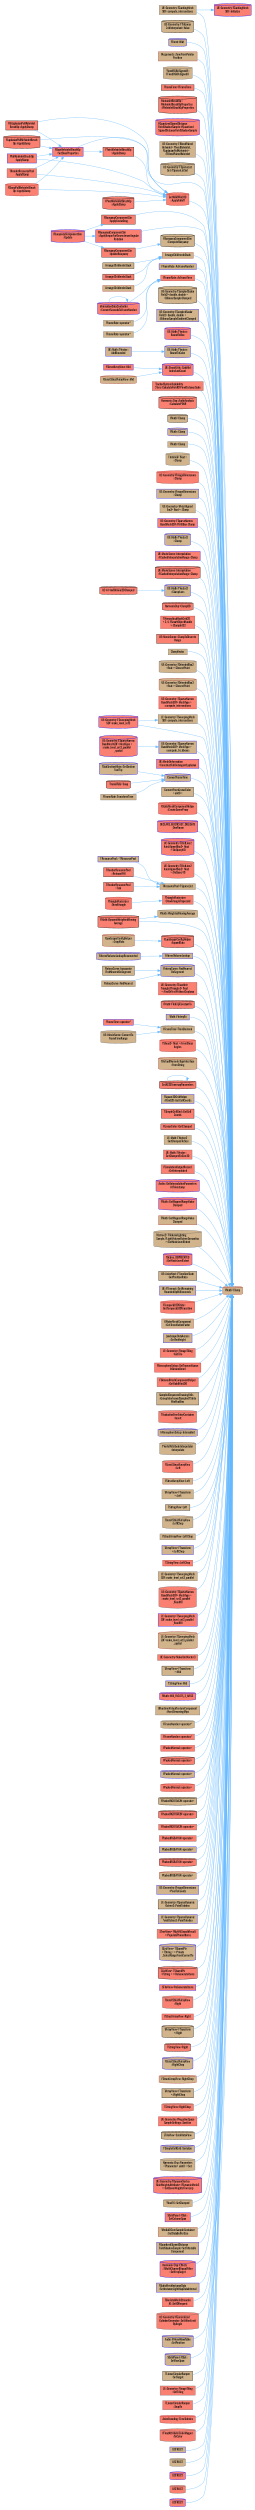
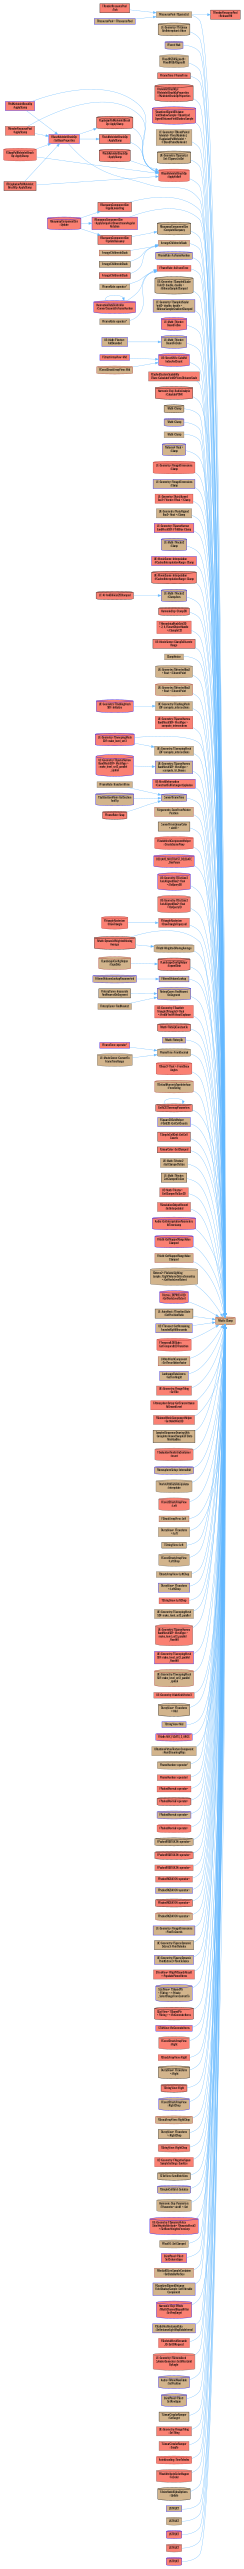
  digraph {
    fontname=Oswald
    rankdir=RL
    node [color=blue fillcolor=salmon fontname=Oswald fontsize=10 shape=cylinder style=filled]
    edge [color=steelblue1 dir=back fontname=Oswald fontsize=10 labelfontname=Helvetica labelfontsize=10 style=solid]
    n1 [color=brown fillcolor=tan fontcolor=black height=0.2 label="FMath::Clamp" width=0.4]
    n2 [color=gray40 fillcolor=tan height=0.2 label="FFixedRGBASigned8::\lFFixedRGBASigned8" width=0.4]
    n3 [color=black height=0.2 label="FFrameTime::FFrameTime" shape=box width=0.4]
    n4 [color=black height=0.2 label="FKelvinletBrushOp::\lFKelvinletBrushOpProperties\l::FKelvinletBrushOpProperties" width=0.4]
    n5 [height=0.2 label="FQuantizedSignedDistance\lFieldShadowSample::FQuantized\lSignedDistanceFieldShadowSample" width=0.4]
    n6 [color=gray40 fillcolor=tan height=0.2 label="UE::Geometry::TBlendPaired\lKelvinlet\< FTwistKelvinlet,\l FLaplacianPullKelvinlet \>\l::TBlendPairedKelvinlet" shape=box width=0.4]
    n7 [color=black fillcolor=tan height=0.2 label="UE::Geometry::TSparseList\lSet::TSparseListSet" width=0.4]
-   n8 [color=brown height=0.2 label="GetValidMinLOD\l::ApplyFalloff" width=0.4]
+   n8 [color=brown height=0.2 label="FBaseKelvinletBrushOp\l::ApplyFalloff" width=0.4]
    n9 [color=black height=0.2 label="FBuoyancyComponentSim\l::ApplyLinearDrag" shape=box width=0.4]
    n10 [height=0.2 label="FBuoyancyComponentSim\l::ApplyTorqueForDownstreamAngular\lRotation" shape=box width=0.4]
    n11 [color=brown fillcolor=tan height=0.2 label=ArrangeChildrenInStack shape=box width=0.4]
-   n12 [fillcolor=tan height=0.2 label="FFrameRate::AsFrameNumber" shape=box width=0.4]
+   n12 [fillcolor=tan height=0.2 label="FFrameRate::AsFrameNumber" width=0.4]
    n13 [color=brown height=0.2 label="FFrameRate::AsFrameTime" shape=box width=0.4]
    n14 [color=black fillcolor=tan height=0.2 label="UE::Geometry::TSampledScalar\lField2\< double, double \>\l::BilinearSampleClamped" width=0.4]
    n15 [fillcolor=tan height=0.2 label="UE::Geometry::TSampledScalar\lField2\< double, double \>\l::BilinearSampleGradientClamped" shape=box width=0.4]
    n16 [height=0.2 label="UE::Math::TVector::\lBoundToBox" width=0.4]
    n17 [fillcolor=tan height=0.2 label="UE::Math::TVector::\lBoundToCube" width=0.4]
    n18 [height=0.2 label="UE::StructUtils::CalcMid\lIndexAndCount" width=0.4]
    n19 [color=gray40 height=0.2 label="FCachedSystemScalability\lCVars::CalculateFieldOfViewDistanceScale" shape=box width=0.4]
    n20 [color=black height=0.2 label="Harmonix::Dsp::AudioAnalysis\l::CalculatePSNR" width=0.4]
    n21 [color=black fillcolor=tan height=0.2 label="FMath::Clamp" width=0.4]
    n22 [fillcolor=tan height=0.2 label="FMath::Clamp" width=0.4]
    n23 [color=gray40 fillcolor=tan height=0.2 label="FMath::Clamp" shape=box width=0.4]
-   n24 [color=gray40 fillcolor=tan height=0.2 label="TInterval\< float \>\l::Clamp" width=0.4]
+   n24 [fillcolor=tan height=0.2 label="TInterval\< float \>\l::Clamp" width=0.4]
    n25 [color=brown height=0.2 label="UE::Geometry::FImageDimensions\l::Clamp" width=0.4]
    n26 [fillcolor=tan height=0.2 label="UE::Geometry::FImageDimensions\l::Clamp" shape=box width=0.4]
+   n27 [color=brown height=0.2 label="UE::Geometry::TAxisAligned\lBox2\< FVector::FReal \>::Clamp" shape=box width=0.4]
    n28 [color=gray40 fillcolor=tan height=0.2 label="UE::Geometry::TAxisAligned\lBox3\< float \>::Clamp" shape=box width=0.4]
    n29 [height=0.2 label="UE::Geometry::TSparseNarrow\lBandMeshSDF::FTriBBox::Clamp" shape=box width=0.4]
    n30 [fillcolor=tan height=0.2 label="UE::Math::TVector2\l::Clamp" width=0.4]
    n31 [height=0.2 label="UE::MovieScene::Interpolation\l::FCachedInterpolationRange::Clamp" shape=box width=0.4]
    n32 [color=black height=0.2 label="UE::MovieScene::Interpolation\l::FCachedInterpolationRange::Clamp" width=0.4]
    n33 [fillcolor=tan height=0.2 label="UE::Math::TVector2\l::ClampAxes" width=0.4]
    n34 [color=black height=0.2 label="HarmonixDsp::ClampDB" width=0.4]
    n35 [color=brown height=0.2 label="THierarchicalHashGrid2D\l\< 2, 4, FSmartObjectHandle\l \>::ClampInt32" shape=box width=0.4]
    n36 [color=black height=0.2 label="UE::MovieScene::ClampToDiscrete\lRange" shape=box width=0.4]
    n37 [color=gray40 fillcolor=tan height=0.2 label=ClampVector shape=box width=0.4]
    n38 [color=gray40 fillcolor=tan height=0.2 label="UE::Geometry::TOrientedBox2\l\< float \>::ClosestPoint" width=0.4]
    n39 [color=brown fillcolor=tan height=0.2 label="UE::Geometry::TOrientedBox3\l\< float \>::ClosestPoint" width=0.4]
    n40 [color=gray40 fillcolor=tan height=0.2 label="UE::Geometry::TCachingMesh\lSDF::compute_intersections" shape=box width=0.4]
    n41 [color=brown height=0.2 label="UE::Geometry::TSparseNarrow\lBandMeshSDF\< MeshType \>\l::compute_intersections" shape=box width=0.4]
    n42 [color=gray40 fillcolor=tan height=0.2 label="UE::Geometry::TSweepingMesh\lSDF::compute_intersections" shape=box width=0.4]
    n43 [height=0.2 label="UE::Geometry::TSweepingMesh\lSDF::make_level_set3" width=0.4]
    n44 [fillcolor=tan height=0.2 label="UE::Geometry::TSparseNarrow\lBandMeshSDF\< MeshType \>\l::compute_tri_bboxes" shape=box width=0.4]
    n45 [color=black fillcolor=tan height=0.2 label="FBuoyancyComponentSim\l::ComputeBuoyancy" width=0.4]
    n46 [height=0.2 label="UE::MeshDeformation\l::ConstructFullCotangentLaplacian" shape=box width=0.4]
    n47 [fillcolor=tan height=0.2 label=ConvertFrameTime width=0.4]
    n48 [color=black fillcolor=tan height=0.2 label="ConvertFromLinearColor\l\< uint8 \>" shape=box width=0.4]
    n49 [color=brown height=0.2 label="FStaticMeshComponentHelper\l::CreateSceneProxy" width=0.4]
    n50 [height=0.2 label="DECLARE_MULTICAST_DELEGATE\l_OneParam" width=0.4]
    n51 [height=0.2 label="UE::Geometry::TDistLine2\lAxisAlignedBox2\< float\l \>::DoQuery0D" width=0.4]
    n52 [color=gray40 height=0.2 label="UE::Geometry::TDistLine2\lAxisAlignedBox2\< float\l \>::DoQuery1D" width=0.4]
    n53 [color=gray40 fillcolor=tan height=0.2 label="TResourcePool::TSparseList" shape=box width=0.4]
    n54 [color=gray40 height=0.2 label="FTriangleRasterizer\l::DrawTriangleTrapezoid" shape=box width=0.4]
    n55 [color=black height=0.2 label="FMath::DynamicWeightedMoving\lAverage" width=0.4]
    n56 [color=black height=0.2 label="FLandscapeConfigHelper\l::ExpandData" width=0.4]
    n57 [fillcolor=tan height=0.2 label=FilteredVolumeLookup shape=box width=0.4]
    n58 [fillcolor=tan height=0.2 label="FInterpCurve::FindNearest\lOnSegment" width=0.4]
    n59 [color=brown height=0.2 label="UE::Geometry::TExactIntr\lTriangle3Triangle3\< float\l \>::FindOrTestWithoutCoplanar" shape=box width=0.4]
    n60 [color=black height=0.2 label="FMath::FInterpConstantTo" width=0.4]
    n61 [fillcolor=tan height=0.2 label="FMath::FInterpTo" shape=box width=0.4]
    n62 [color=gray40 fillcolor=tan height=0.2 label="FFrameTime::FromDecimal" width=0.4]
    n63 [color=brown height=0.2 label="TShear2\< float \>::FromShear\lAngles" width=0.4]
    n64 [color=brown fillcolor=tan height=0.2 label="TDefaultNumericTypeInterface\l::FromString" width=0.4]
    n65 [color=black height=0.2 label=GetACESTonemapParameters width=0.4]
    n66 [fillcolor=tan height=0.2 label="FSquare2DGridHelper\l::FGrid2D::GetCellCoords" shape=box width=0.4]
    n67 [color=black height=0.2 label="TSimpleCellGrid::GetCell\lCoords" shape=box width=0.4]
    n68 [color=black height=0.2 label="FLinearColor::GetClamped" shape=box width=0.4]
    n69 [color=gray40 fillcolor=tan height=0.2 label="UE::Math::TVector2\l::GetClampedToSize" shape=box width=0.4]
+   n70 [color=black fillcolor=tan height=0.2 label="UE::Math::TVector::\lGetClampedToSize" shape=box width=0.4]
    n71 [color=gray40 height=0.2 label="UE::Math::TVector::\lGetClampedToSize2D" shape=box width=0.4]
    n72 [color=gray40 height=0.2 label="FSimulationOutputRecord\l::GetInterpolated" shape=box width=0.4]
    n73 [height=0.2 label="Audio::GetInterpolationParameters\lAtTimestamp" width=0.4]
    n74 [height=0.2 label="FMath::GetMappedRangeValue\lClamped" width=0.4]
    n75 [color=brown fillcolor=tan height=0.2 label="FMath::GetMappedRangeValue\lClamped" shape=box width=0.4]
    n76 [color=gray40 fillcolor=tan height=0.2 label="TOctree2\< FVolumeLighting\lSample, FLightVolumeOctreeSemantics\l \>::GetNodeLevelExtent" width=0.4]
    n77 [height=0.2 label="TOctree_DEPRECATED\l::GetNodeLevelExtent" width=0.4]
    n78 [color=black fillcolor=tan height=0.2 label="UE::AnimNext::FTimelineState\l::GetPositionRatio" shape=box width=0.4]
    n79 [fillcolor=tan height=0.2 label="UE::FTimeout::GetRemaining\lRoundedUpMilliseconds" shape=box width=0.4]
    n80 [color=brown height=0.2 label="FTemporalLODState::\lGetTemporalLODTransition" width=0.4]
    n81 [color=brown fillcolor=tan height=0.2 label="UWaterMeshComponent\l::GetTessellationFactor" shape=box width=0.4]
    n82 [fillcolor=tan height=0.2 label="LandscapeDataAccess\l::GetTexHeight" shape=box width=0.4]
    n83 [color=gray40 height=0.2 label="UE::Geometry::FImageTiling\l::GetTile" shape=box width=0.4]
    n84 [color=brown height=0.2 label="FAtmosphereSetup::GetTransmittance\lAtGroundLevel" shape=box width=0.4]
    n85 [color=gray40 height=0.2 label="FSkinnedMeshComponentHelper\l::GetValidMinLOD" shape=box width=0.4]
    n86 [color=black fillcolor=tan height=0.2 label="SampledSequenceDrawingUtils\l::GroupInterleavedSampledTSInto\lMinMaxBins" shape=box width=0.4]
    n87 [color=gray40 height=0.2 label="TEvaluationTreeEntryContainer\l::Insert" width=0.4]
    n88 [fillcolor=tan height=0.2 label="FAtmosphereSetup::InternalInit" width=0.4]
    n89 [color=gray40 fillcolor=tan height=0.2 label="TVerletAttributeInterpolator\l::Interpolate" width=0.4]
    n90 [color=gray40 height=0.2 label="FConstStructArrayView\l::Left" width=0.4]
    n91 [color=brown fillcolor=tan height=0.2 label="FStructArrayView::Left" shape=box width=0.4]
    n92 [color=gray40 fillcolor=tan height=0.2 label="TArrayView\< FTransform\l \>::Left" shape=box width=0.4]
    n93 [color=black fillcolor=tan height=0.2 label="TStringView::Left" shape=box width=0.4]
    n94 [color=gray40 fillcolor=tan height=0.2 label="FConstStructArrayView\l::LeftChop" width=0.4]
    n95 [color=gray40 fillcolor=tan height=0.2 label="FStructArrayView::LeftChop" shape=box width=0.4]
    n96 [fillcolor=tan height=0.2 label="TArrayView\< FTransform\l \>::LeftChop" shape=box width=0.4]
    n97 [color=brown height=0.2 label="TStringView::LeftChop" shape=box width=0.4]
    n98 [color=gray40 fillcolor=tan height=0.2 label="UE::Geometry::TSweepingMesh\lSDF::make_level_set3_parallel" shape=box width=0.4]
    n99 [color=gray40 height=0.2 label="UE::Geometry::TSparseNarrow\lBandMeshSDF\< MeshType \>\l::make_level_set3_parallel\l_floodfill" width=0.4]
    n100 [height=0.2 label="UE::Geometry::TSweepingMesh\lSDF::make_level_set3_parallel\l_floodfill" shape=box width=0.4]
    n101 [color=brown fillcolor=tan height=0.2 label="UE::Geometry::TSweepingMesh\lSDF::make_level_set3_parallel\l_spatial" width=0.4]
    n102 [color=gray40 height=0.2 label="UE::Geometry::MakeUnitVector3" shape=box width=0.4]
-   n103 [color=black fillcolor=tan height=0.2 label="TArrayView\< FTransform\l \>::Mid" shape=box width=0.4]
+   n103 [color=black fillcolor=tan height=0.2 label="TArrayView\< FTransform\l \>::Mid" width=0.4]
    n104 [fillcolor=tan height=0.2 label="TStringView::Mid" shape=box width=0.4]
    n105 [height=0.2 label="FMath::MIX_FLOATS_3_ARGS" width=0.4]
    n106 [color=gray40 fillcolor=tan height=0.2 label="URuntimeVirtualTextureComponent\l::NumStreamingMips" shape=box width=0.4]
    n107 [color=gray40 fillcolor=tan height=0.2 label="FFrameNumber::operator*" width=0.4]
    n108 [color=gray40 height=0.2 label="FFrameNumber::operator/" shape=box width=0.4]
    n109 [color=brown height=0.2 label="FPackedNormal::operator=" shape=box width=0.4]
    n110 [color=black height=0.2 label="FPackedNormal::operator=" width=0.4]
    n111 [fillcolor=tan height=0.2 label="FPackedNormal::operator=" width=0.4]
    n112 [color=brown height=0.2 label="FPackedNormal::operator=" width=0.4]
    n113 [color=black fillcolor=tan height=0.2 label="FPackedRGB10A2N::operator=" width=0.4]
    n114 [color=black height=0.2 label="FPackedRGB10A2N::operator=" width=0.4]
    n115 [color=gray40 height=0.2 label="FPackedRGB10A2N::operator=" shape=box width=0.4]
    n116 [color=gray40 height=0.2 label="FPackedRGBA16N::operator=" shape=box width=0.4]
    n117 [fillcolor=tan height=0.2 label="FPackedRGBA16N::operator=" shape=box width=0.4]
    n118 [color=black height=0.2 label="FPackedRGBA16N::operator=" width=0.4]
    n119 [color=brown fillcolor=tan height=0.2 label="FPackedRGBA16N::operator=" width=0.4]
    n120 [fillcolor=tan height=0.2 label="UE::Geometry::FImageDimensions\l::PixelToCoords" shape=box width=0.4]
    n121 [color=black fillcolor=tan height=0.2 label="UE::Geometry::FSparseDynamic\lOctree3::PointToIndex" shape=box width=0.4]
    n122 [fillcolor=tan height=0.2 label="UE::Geometry::FSparseDynamic\lPointOctree3::PointToIndex" shape=box width=0.4]
    n123 [color=gray40 height=0.2 label="STreeView\< FRigVMSearchResult\l \>::PopulatePinnedItems" shape=box width=0.4]
    n124 [fillcolor=tan height=0.2 label="SListView\< TSharedPtr\l\< FString \> \>::Private\l_SelectRangeFromCurrentTo" width=0.4]
    n125 [color=black height=0.2 label="SListView\< TSharedPtr\l\< FString \> \>::ReGenerateItems" width=0.4]
    n126 [height=0.2 label="STileView::ReGenerateItems" shape=box width=0.4]
    n127 [color=gray40 height=0.2 label="FConstStructArrayView\l::Right" width=0.4]
    n128 [color=brown height=0.2 label="FStructArrayView::Right" shape=box width=0.4]
    n129 [color=black fillcolor=tan height=0.2 label="TArrayView\< FTransform\l \>::Right" width=0.4]
    n130 [color=black height=0.2 label="TStringView::Right" width=0.4]
    n131 [fillcolor=tan height=0.2 label="FConstStructArrayView\l::RightChop" width=0.4]
    n132 [color=brown fillcolor=tan height=0.2 label="FStructArrayView::RightChop" width=0.4]
    n133 [color=black fillcolor=tan height=0.2 label="TArrayView\< FTransform\l \>::RightChop" shape=box width=0.4]
    n134 [color=gray40 height=0.2 label="TStringView::RightChop" width=0.4]
    n135 [color=brown height=0.2 label="UE::Geometry::FNegativeSpace\lSampleSettings::Sanitize" shape=box width=0.4]
    n136 [color=black fillcolor=tan height=0.2 label="STileView::ScrollIntoView" width=0.4]
    n137 [fillcolor=tan height=0.2 label="TSimpleCellGrid::Serialize" width=0.4]
    n138 [color=gray40 fillcolor=tan height=0.2 label="Harmonix::Dsp::Parameters\l::TParameter\< uint8 \>::Set" width=0.4]
    n139 [height=0.2 label="FBaseKelvinletBrushOp\l::SetBaseProperties" shape=box width=0.4]
    n140 [height=0.2 label="UE::Geometry::TDynamicVertex\lSkinWeightsAttribute\< FDynamicMesh3\l \>::SetBoneWeightsFromLerp" width=0.4]
    n141 [color=gray40 fillcolor=tan height=0.2 label="FFloat16::SetClamped" width=0.4]
    n142 [height=0.2 label="SGridPanel::FSlot::\lSetColumnSpan" shape=box width=0.4]
    n143 [color=brown fillcolor=tan height=0.2 label="FMediaIOCoreSampleContainer\l::SetDataBufferSize" shape=box width=0.4]
    n144 [fillcolor=tan height=0.2 label="FQuantizedSignedDistance\lFieldShadowSample::SetFilterable\lComponent" shape=box width=0.4]
    n145 [height=0.2 label="Harmonix::Dsp::Effects\l::TMultiChannelBiquadFilter\l::SetFreqTarget" width=0.4]
    n146 [fillcolor=tan height=0.2 label="FStaticMeshInstanceData\l::SetInstanceLightMapDataInternal" shape=box width=0.4]
    n147 [color=brown height=0.2 label="FSkeletalMeshStreamIn\l_IO::SetIORequest" shape=box width=0.4]
    n148 [color=gray40 height=0.2 label="UE::Geometry::FGeneralized\lCylinderGenerator::SetMiterLimit\lByAngle" width=0.4]
    n149 [fillcolor=tan height=0.2 label="Audio::FMonoWaveTable\l::SetPosition" width=0.4]
    n150 [fillcolor=tan height=0.2 label="SGridPanel::FSlot::\lSetRowSpan" width=0.4]
    n151 [color=black fillcolor=tan height=0.2 label="TLinearCircularRamper\l::SetTarget" shape=box width=0.4]
    n152 [color=gray40 height=0.2 label="UE::Geometry::FImageTiling\l::SetTiling" shape=box width=0.4]
    n153 [color=gray40 height=0.2 label="TLinearCircularRamper\l::SnapTo" shape=box width=0.4]
    n154 [color=brown height=0.2 label="AnimEncoding::TimeToIndex" width=0.4]
    n155 [color=gray40 height=0.2 label="FFloatAttributeColorMapper\l::ToColor" width=0.4]
+   n156 [color=black fillcolor=tan height=0.2 label="FAnimNodeAlphaOptions\l::Update" width=0.4]
    n157 [fillcolor=tan height=0.2 label=USTRUCT shape=box width=0.4]
    n158 [color=gray40 fillcolor=tan height=0.2 label=USTRUCT width=0.4]
    n159 [height=0.2 label=USTRUCT width=0.4]
    n160 [color=gray40 height=0.2 label=USTRUCT width=0.4]
    n161 [height=0.2 label=USTRUCT width=0.4]
    n162 [color=black fillcolor=tan height=0.2 label="UE::Geometry::TTriLinear\lGridInterpolant::Value" width=0.4]
    n163 [fillcolor=tan height=0.2 label="FEvent::Wait" width=0.4]
    n164 [color=gray40 fillcolor=tan height=0.2 label="FMath::WeightedMovingAverage" width=0.4]
    n165 [color=brown fillcolor=tan height=0.2 label="FArguments::ZoneFromPointer\lPosition" shape=box width=0.4]
    n166 [color=black height=0.2 label="FBiLaplacianPullKelvinlet\lBrushOp::ApplyStamp" shape=box width=0.4]
    n167 [color=black height=0.2 label="FLaplacianPullKelvinletBrush\lOp::ApplyStamp" width=0.4]
    n168 [color=black height=0.2 label="FPinchKelvinletBrushOp\l::ApplyStamp" width=0.4]
    n169 [height=0.2 label="FPullKelvinletBrushOp\l::ApplyStamp" shape=box width=0.4]
    n170 [color=gray40 height=0.2 label="TRenderResourcePool\l::ApplyStamp" shape=box width=0.4]
    n171 [color=brown height=0.2 label="FSharpPullKelvinletBrush\lOp::ApplyStamp" width=0.4]
    n172 [color=black height=0.2 label="FTwistKelvinletBrushOp\l::ApplyStamp" shape=box width=0.4]
    n173 [height=0.2 label="FBuoyancyComponentSim\l::Update" width=0.4]
    n174 [color=black fillcolor=tan height=0.2 label=ArrangeChildrenInStack shape=box width=0.4]
    n175 [color=black height=0.2 label=ArrangeChildrenInStack shape=box width=0.4]
    n176 [color=brown fillcolor=tan height=0.2 label=ArrangeChildrenInStack shape=box width=0.4]
    n177 [height=0.2 label="IAnimationDataController\l::ConvertSecondsToFrameNumber" width=0.4]
    n178 [color=gray40 fillcolor=tan height=0.2 label="FFrameRate::operator*" shape=box width=0.4]
    n179 [color=gray40 fillcolor=tan height=0.2 label="FFrameRate::operator*" shape=box width=0.4]
    n180 [fillcolor=tan height=0.2 label="UE::Math::TVector::\lAddBounded" shape=box width=0.4]
    n181 [color=brown fillcolor=tan height=0.2 label="FConstStructArrayView::Mid" width=0.4]
    n182 [height=0.2 label="FStructArrayView::Mid" shape=box width=0.4]
    n183 [color=black height=0.2 label="UE::AI::InvBilinear2DClamped" width=0.4]
    n184 [height=0.2 label="UE::Geometry::TCachingMesh\lSDF::Initialize" width=0.4]
    n185 [height=0.2 label="UE::Geometry::TSparseNarrow\lBandMeshSDF\< MeshType \>\l::make_level_set3_parallel\l_spatial" width=0.4]
    n186 [color=black height=0.2 label="FBuoyancyComponentSim\l::UpdateBuoyancy" shape=box width=0.4]
    n187 [fillcolor=tan height=0.2 label="TSubSectionMixin::GetSection\lToolTip" width=0.4]
    n188 [color=black height=0.2 label="FFrameRate::Snap" width=0.4]
    n189 [color=gray40 fillcolor=tan height=0.2 label="FFrameRate::TransformTime" shape=box width=0.4]
    n190 [fillcolor=tan height=0.2 label="TResourcePool::~TResourcePool" shape=box width=0.4]
    n191 [color=black height=0.2 label="TRenderResourcePool\l::ReleaseRHI" shape=box width=0.4]
    n192 [color=black height=0.2 label="TRenderResourcePool\l::Tick" shape=box width=0.4]
    n193 [color=brown height=0.2 label="FTriangleRasterizer\l::DrawTriangle" width=0.4]
    n194 [color=brown fillcolor=tan height=0.2 label="FLandscapeConfigHelper\l::CopyData" width=0.4]
    n195 [fillcolor=tan height=0.2 label=FilteredVolumeLookupReconverted width=0.4]
    n196 [color=gray40 fillcolor=tan height=0.2 label="FInterpCurve::FindNearest" shape=box width=0.4]
    n197 [color=black fillcolor=tan height=0.2 label="FInterpCurve::Inaccurate\lFindNearestOnSegment" shape=box width=0.4]
    n198 [color=gray40 fillcolor=tan height=0.2 label="UE::MovieScene::ConvertTo\lFrameTimeRange" width=0.4]
    n199 [height=0.2 label="FFrameTime::operator*" shape=box width=0.4]
    n1 -> n2
    n1 -> n3
    n1 -> n4
    n1 -> n5
    n1 -> n6
    n1 -> n7
    n1 -> n8
    n1 -> n9
    n1 -> n10
    n1 -> n11
    n1 -> n12
    n1 -> n13
    n1 -> n14
    n1 -> n15
    n1 -> n16
    n1 -> n17
    n1 -> n18
    n1 -> n19
    n1 -> n20
    n1 -> n21
    n1 -> n22
    n1 -> n23
    n1 -> n24
    n1 -> n25
    n1 -> n26
+   n1 -> n27
    n1 -> n28
    n1 -> n29
    n1 -> n30
    n1 -> n31
    n1 -> n32
    n1 -> n33
    n1 -> n34
    n1 -> n35
    n1 -> n36
    n1 -> n37
    n1 -> n38
    n1 -> n39
    n1 -> n40
    n1 -> n41
    n1 -> n42
    n1 -> n43
    n1 -> n44
    n1 -> n45
    n1 -> n46
    n1 -> n47
    n1 -> n48
    n1 -> n49
    n1 -> n50
    n1 -> n51
    n1 -> n52
    n1 -> n53
    n1 -> n54
    n1 -> n55
    n1 -> n56
    n1 -> n57
    n1 -> n58
    n1 -> n59
    n1 -> n60
    n1 -> n61
    n1 -> n62
    n1 -> n63
    n1 -> n64
    n1 -> n65
    n1 -> n66
    n1 -> n67
    n1 -> n68
    n1 -> n69
+   n1 -> n70
    n1 -> n71
    n1 -> n72
    n1 -> n73
    n1 -> n74
    n1 -> n75
    n1 -> n76
    n1 -> n77
    n1 -> n78
    n1 -> n79
    n1 -> n80
    n1 -> n81
    n1 -> n82
    n1 -> n83
    n1 -> n84
    n1 -> n85
    n1 -> n86
    n1 -> n87
    n1 -> n88
    n1 -> n89
    n1 -> n90
    n1 -> n91
    n1 -> n92
    n1 -> n93
    n1 -> n94
    n1 -> n95
    n1 -> n96
    n1 -> n97
    n1 -> n98
    n1 -> n99
    n1 -> n100
    n1 -> n101
    n1 -> n102
    n1 -> n103
    n1 -> n104
    n1 -> n105
    n1 -> n106
    n1 -> n107
    n1 -> n108
    n1 -> n109
    n1 -> n110
    n1 -> n111
    n1 -> n112
    n1 -> n113
    n1 -> n114
    n1 -> n115
    n1 -> n116
    n1 -> n117
    n1 -> n118
    n1 -> n119
    n1 -> n120
    n1 -> n121
    n1 -> n122
    n1 -> n123
    n1 -> n124
    n1 -> n125
    n1 -> n126
    n1 -> n127
    n1 -> n128
    n1 -> n129
    n1 -> n130
    n1 -> n131
    n1 -> n132
    n1 -> n133
    n1 -> n134
    n1 -> n135
    n1 -> n136
    n1 -> n137
    n1 -> n138
    n1 -> n139
    n1 -> n140
    n1 -> n141
    n1 -> n142
    n1 -> n143
    n1 -> n144
    n1 -> n145
    n1 -> n146
    n1 -> n147
    n1 -> n148
    n1 -> n149
    n1 -> n150
    n1 -> n151
    n1 -> n152
    n1 -> n153
    n1 -> n154
    n1 -> n155
+   n1 -> n156
    n1 -> n157
    n1 -> n158
    n1 -> n159
    n1 -> n160
    n1 -> n161
    n1 -> n162
    n1 -> n163
    n1 -> n164
    n1 -> n165
    n8 -> n166
    n8 -> n167
    n8 -> n168
    n8 -> n169
    n8 -> n170
    n8 -> n171
    n8 -> n172
    n9 -> n173
    n10 -> n173
    n11 -> n174
    n11 -> n175
    n11 -> n176
    n13 -> n177
    n13 -> n178
    n13 -> n179
    n17 -> n180
    n18 -> n181
    n18 -> n182
    n33 -> n183
-   n184 -> n40
+   n40 -> n184
    n42 -> n43
    n44 -> n185
    n45 -> n186
    n47 -> n187
    n47 -> n188
    n47 -> n189
    n53 -> n190
-   n53 -> n191
+   n191 -> n53
    n53 -> n192
    n54 -> n193
    n56 -> n194
    n57 -> n195
    n58 -> n196
    n58 -> n197
    n62 -> n198
    n62 -> n199
    n65 -> n65
    n139 -> n166
-   n139 -> n167
+   n167 -> n139
    n139 -> n169
    n139 -> n170
    n139 -> n171
    n164 -> n55
    n172 -> n139
    n177 -> n177
    n186 -> n173
  }
